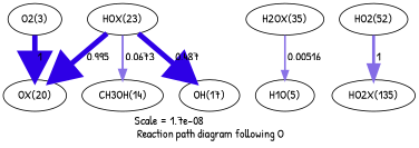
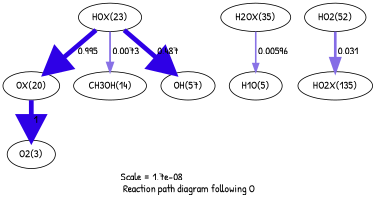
  digraph {
    fontname="Patrick Hand"
    label="Scale = 1.7e-08\l Reaction path diagram following O"
    node [fontname="Patrick Hand"]
    edge [arrowsize=3 color="0.7, 1.49, 0.9" fontname="Patrick Hand" penwidth=6]
    n1 [label="O2(3)"]
    n2 [label="OX(20)"]
    n3 [label="HOX(23)"]
    n4 [label="CH3OH(14)"]
-   n5 [label="OH(17)"]
+   n5 [label="OH(57)"]
    n6 [label="H2OX(35)"]
    n7 [label="H1O(5)"]
    n8 [label="HO2(52)"]
    n9 [label="HO2X(135)"]
-   n1 -> n2 [color="0.7, 1.5, 0.9" label=" 1"]
+   n2 -> n1 [color="0.7, 1.5, 0.9" label=" 1"]
    n3 -> n2 [label=" 0.995"]
-   n3 -> n4 [arrowsize=1.14 color="0.7, 0.507, 0.9" label=" 0.0673" penwidth=2.29]
+   n3 -> n4 [arrowsize=1.14 color="0.7, 0.507, 0.9" label=" 0.0073" penwidth=2.29]
    n3 -> n5 [label=" 0.487" penwidth=5.99]
-   n6 -> n7 [arrowsize=1.01 color="0.7, 0.505, 0.9" label=" 0.00516" penwidth=2.02]
-   n8 -> n9 [arrowsize=1.69 color="0.7, 0.531, 0.9" label=" 1" penwidth=3.38]
+   n6 -> n7 [arrowsize=1.01 color="0.7, 0.505, 0.9" label=" 0.00596" penwidth=2.02]
+   n8 -> n9 [arrowsize=1.69 color="0.7, 0.531, 0.9" label=" 0.031" penwidth=3.38]
  }
